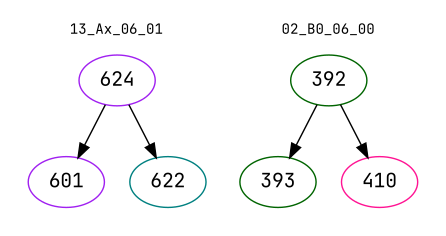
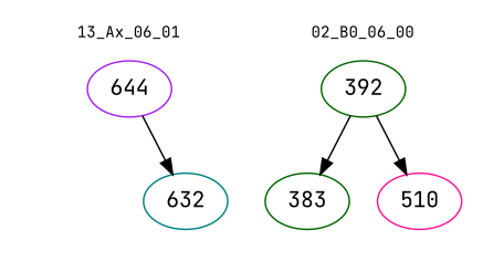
  digraph {
    fontname="JetBrains Mono"
    node [color=purple fontname="JetBrains Mono"]
    edge [color=black fontname="JetBrains Mono"]
-   n1 [label=624]
-   n2 [label=601]
-   n3 [color=teal label=622]
-   n4 [color=darkgreen label=393]
+   n1 [label=644]
+   n3 [color=teal label=632]
+   n4 [color=darkgreen label=383]
    n5 [color=darkgreen label=392]
-   n6 [color=deeppink label=410]
+   n6 [color=deeppink label=510]
    subgraph cluster_1 {
      color=white
      fontsize=10
      label="13_Ax_06_01"
      n1
-     n2
      n3
    }
    subgraph cluster_2 {
      color=white
      fontsize=10
      label="02_B0_06_00"
      n4
      n5
      n6
    }
-   n1 -> n2
    n1 -> n3
    n5 -> n4
    n5 -> n6
  }
